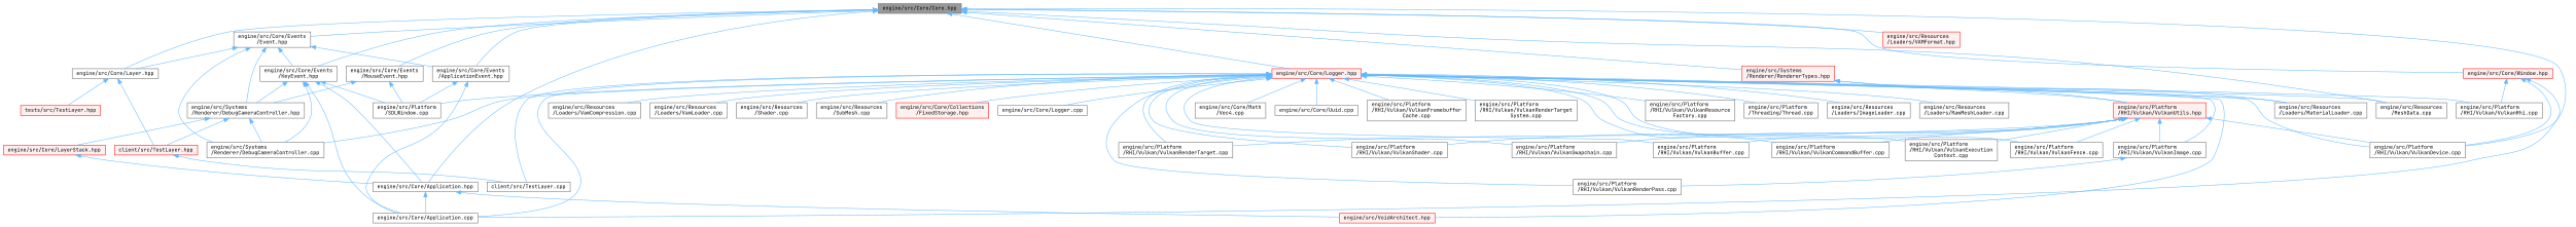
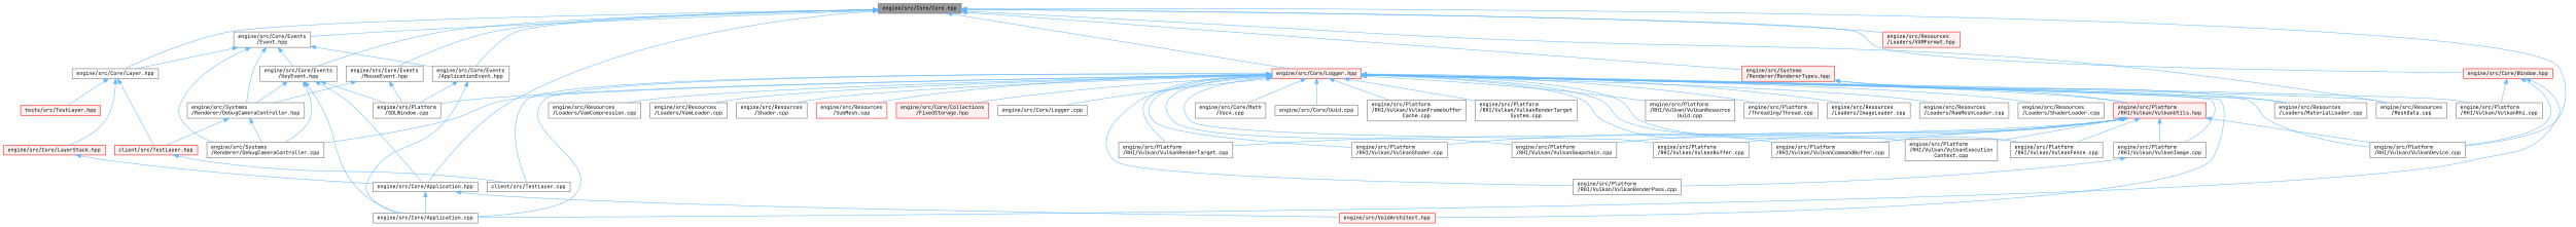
  digraph {
    fontname="JetBrains Mono"
    node [color=grey40 fillcolor=white fontname="JetBrains Mono" fontsize=10 shape=box style=filled]
    edge [color=steelblue1 dir=back fontname="JetBrains Mono" fontsize=10 labelfontname=Helvetica labelfontsize=10 style=solid]
    n1 [color=gray40 fillcolor=grey60 fontcolor=black height=0.2 label="engine/src/Core/Core.hpp" width=0.4]
    n2 [height=0.2 label="engine/src/Core/Application.hpp" width=0.4]
    n3 [height=0.2 label="engine/src/Core/Events\l/ApplicationEvent.hpp" width=0.4]
    n4 [height=0.2 label="engine/src/Core/Events\l/Event.hpp" width=0.4]
    n5 [height=0.2 label="engine/src/Core/Events\l/KeyEvent.hpp" width=0.4]
    n6 [height=0.2 label="engine/src/Core/Events\l/MouseEvent.hpp" width=0.4]
    n7 [height=0.2 label="engine/src/Core/Layer.hpp" width=0.4]
    n8 [color=red fillcolor="#FFF0F0" height=0.2 label="engine/src/Core/Logger.hpp" width=0.4]
    n9 [height=0.2 label="engine/src/Platform\l/RHI/Vulkan/VulkanDevice.cpp" width=0.4]
    n10 [height=0.2 label="engine/src/Resources\l/MeshData.cpp" width=0.4]
    n11 [color=red fillcolor="#FFF0F0" height=0.2 label="engine/src/Core/Window.hpp" width=0.4]
    n12 [color=red fillcolor="#FFF0F0" height=0.2 label="engine/src/Resources\l/Loaders/VAMFormat.hpp" width=0.4]
    n13 [color=red fillcolor="#FFF0F0" height=0.2 label="engine/src/Systems\l/Renderer/RendererTypes.hpp" width=0.4]
    n14 [height=0.2 label="engine/src/Core/Application.cpp" width=0.4]
    n15 [color=red fillcolor="#FFF0F0" height=0.2 label="engine/src/VoidArchitect.hpp" width=0.4]
    n16 [height=0.2 label="engine/src/Platform\l/SDLWindow.cpp" width=0.4]
    n17 [height=0.2 label="engine/src/Systems\l/Renderer/DebugCameraController.hpp" width=0.4]
    n18 [height=0.2 label="engine/src/Systems\l/Renderer/DebugCameraController.cpp" width=0.4]
    n19 [color=red fillcolor="#FFF0F0" height=0.2 label="client/src/TestLayer.hpp" width=0.4]
    n20 [color=red fillcolor="#FFF0F0" height=0.2 label="engine/src/Core/LayerStack.hpp" width=0.4]
    n21 [color=red fillcolor="#FFF0F0" height=0.2 label="tests/src/TestLayer.hpp" width=0.4]
    n22 [height=0.2 label="client/src/TestLayer.cpp" width=0.4]
    n23 [color=red fillcolor="#FFF0F0" height=0.2 label="engine/src/Core/Collections\l/FixedStorage.hpp" width=0.4]
    n24 [height=0.2 label="engine/src/Core/Logger.cpp" width=0.4]
    n25 [height=0.2 label="engine/src/Core/Math\l/Vec4.cpp" width=0.4]
    n26 [height=0.2 label="engine/src/Core/Uuid.cpp" width=0.4]
    n27 [height=0.2 label="engine/src/Platform\l/RHI/Vulkan/VulkanBuffer.cpp" width=0.4]
    n28 [height=0.2 label="engine/src/Platform\l/RHI/Vulkan/VulkanCommandBuffer.cpp" width=0.4]
    n29 [height=0.2 label="engine/src/Platform\l/RHI/Vulkan/VulkanExecution\lContext.cpp" width=0.4]
    n30 [height=0.2 label="engine/src/Platform\l/RHI/Vulkan/VulkanFence.cpp" width=0.4]
    n31 [height=0.2 label="engine/src/Platform\l/RHI/Vulkan/VulkanFramebuffer\lCache.cpp" width=0.4]
    n32 [height=0.2 label="engine/src/Platform\l/RHI/Vulkan/VulkanImage.cpp" width=0.4]
    n33 [height=0.2 label="engine/src/Platform\l/RHI/Vulkan/VulkanRenderPass.cpp" width=0.4]
    n34 [height=0.2 label="engine/src/Platform\l/RHI/Vulkan/VulkanRenderTarget.cpp" width=0.4]
    n35 [height=0.2 label="engine/src/Platform\l/RHI/Vulkan/VulkanRenderTarget\lSystem.cpp" width=0.4]
-   n36 [height=0.2 label="engine/src/Platform\l/RHI/Vulkan/VulkanResource\lFactory.cpp" width=0.4]
+   n36 [height=0.2 label="engine/src/Platform\l/RHI/Vulkan/VulkanResource\lUuid.cpp" width=0.4]
    n37 [height=0.2 label="engine/src/Platform\l/RHI/Vulkan/VulkanRhi.cpp" width=0.4]
    n38 [height=0.2 label="engine/src/Platform\l/RHI/Vulkan/VulkanShader.cpp" width=0.4]
    n39 [height=0.2 label="engine/src/Platform\l/RHI/Vulkan/VulkanSwapchain.cpp" width=0.4]
    n40 [color=red fillcolor="#FFF0F0" height=0.2 label="engine/src/Platform\l/RHI/Vulkan/VulkanUtils.hpp" width=0.4]
    n41 [height=0.2 label="engine/src/Platform\l/Threading/Thread.cpp" width=0.4]
    n42 [height=0.2 label="engine/src/Resources\l/Loaders/ImageLoader.cpp" width=0.4]
    n43 [height=0.2 label="engine/src/Resources\l/Loaders/MaterialLoader.cpp" width=0.4]
    n44 [height=0.2 label="engine/src/Resources\l/Loaders/RawMeshLoader.cpp" width=0.4]
+   n45 [height=0.2 label="engine/src/Resources\l/Loaders/ShaderLoader.cpp" width=0.4]
    n46 [height=0.2 label="engine/src/Resources\l/Loaders/VamCompression.cpp" width=0.4]
    n47 [height=0.2 label="engine/src/Resources\l/Loaders/VamLoader.cpp" width=0.4]
    n48 [height=0.2 label="engine/src/Resources\l/Shader.cpp" width=0.4]
-   n49 [height=0.2 label="engine/src/Resources\l/SubMesh.cpp" width=0.4]
+   n49 [color=red height=0.2 label="engine/src/Resources\l/SubMesh.cpp" width=0.4]
    n1 -> n2
    n1 -> n3
    n1 -> n4
    n1 -> n5
    n1 -> n6
    n1 -> n7
    n1 -> n8
    n1 -> n9
    n1 -> n10
    n1 -> n11
    n1 -> n12
    n1 -> n13
    n2 -> n14
    n2 -> n15
    n3 -> n14
    n3 -> n16
    n4 -> n3
    n4 -> n5
    n4 -> n7
    n4 -> n17
    n4 -> n18
    n5 -> n2
    n5 -> n14
    n5 -> n16
    n5 -> n17
    n5 -> n18
    n6 -> n16
    n6 -> n17
    n7 -> n19
-   n17 -> n20
+   n7 -> n20
    n7 -> n21
    n8 -> n9
    n8 -> n10
    n8 -> n14
    n8 -> n15
    n8 -> n16
    n8 -> n18
    n8 -> n22
    n8 -> n23
    n8 -> n24
    n8 -> n25
    n8 -> n26
    n8 -> n27
    n8 -> n28
    n8 -> n29
    n8 -> n30
    n8 -> n31
    n8 -> n32
    n8 -> n33
    n8 -> n34
    n8 -> n35
    n8 -> n36
    n8 -> n37
    n8 -> n38
    n8 -> n39
    n8 -> n40
    n8 -> n41
    n8 -> n42
    n8 -> n43
    n8 -> n44
+   n8 -> n45
    n8 -> n46
    n8 -> n47
    n8 -> n48
    n8 -> n49
    n11 -> n9
    n11 -> n14
    n11 -> n37
    n13 -> n40
    n13 -> n43
    n17 -> n18
    n17 -> n19
    n19 -> n22
    n20 -> n2
    n32 -> n33
    n40 -> n9
    n40 -> n27
    n40 -> n28
    n40 -> n29
    n40 -> n30
    n40 -> n32
    n40 -> n34
    n40 -> n38
    n40 -> n39
  }
